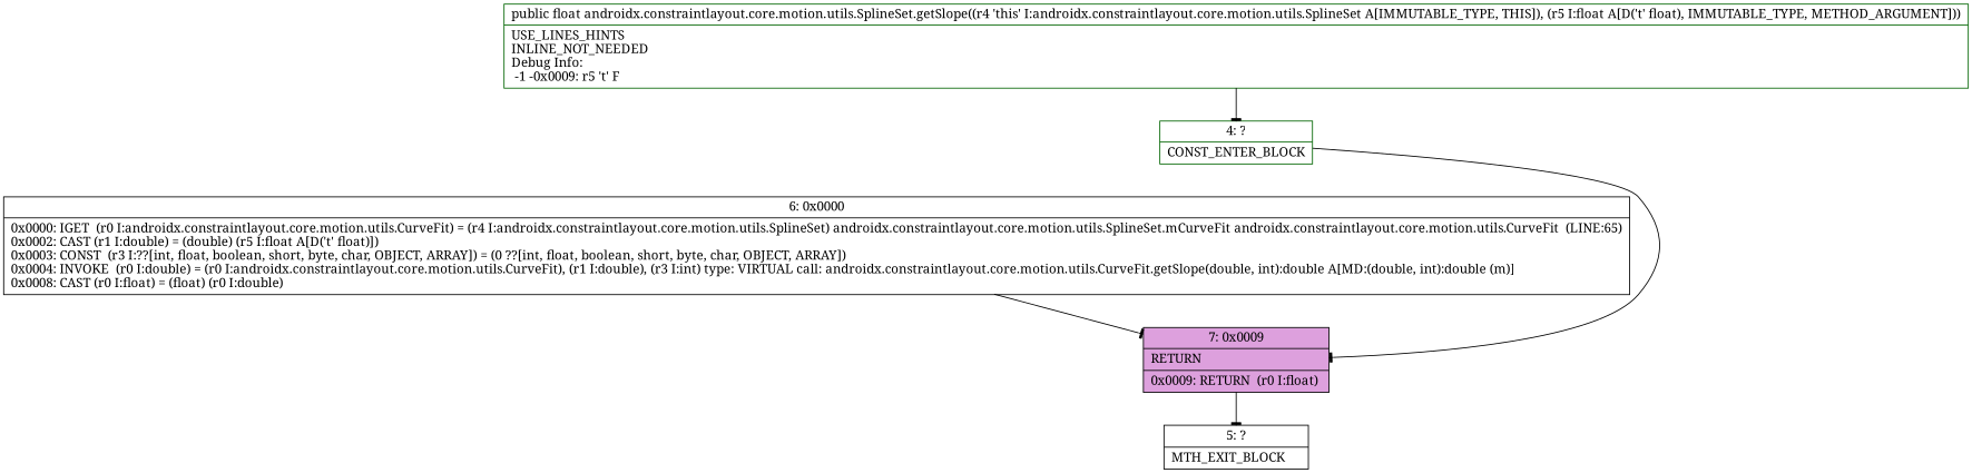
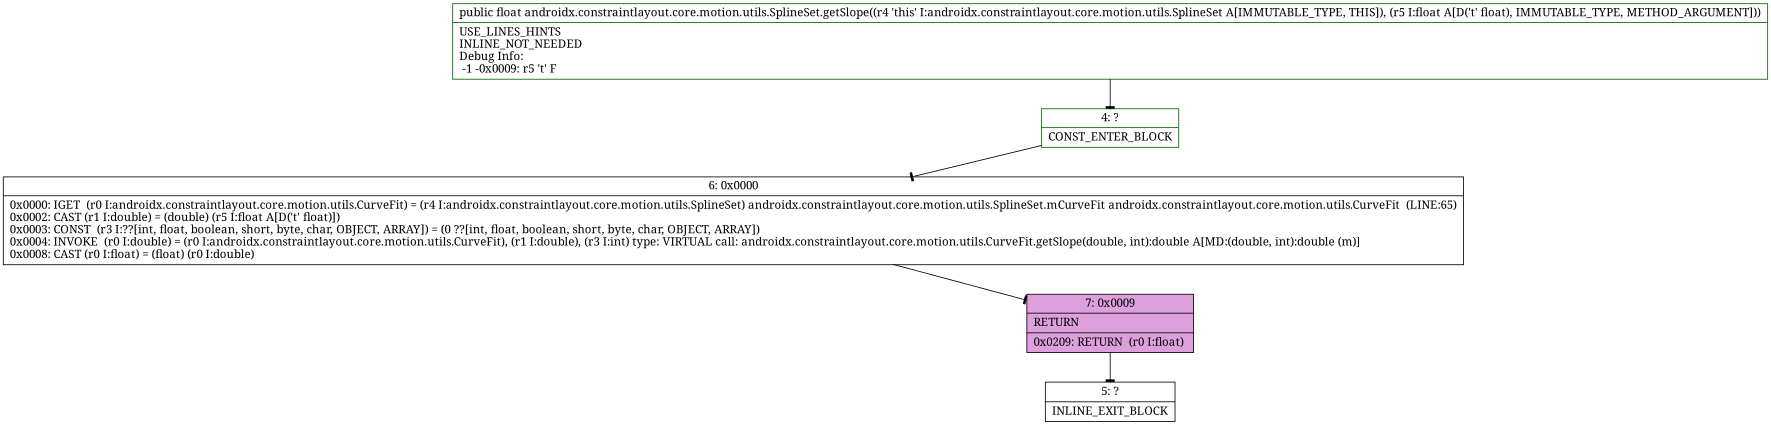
  digraph {
    fontname="Noto Serif"
    node [color=black fillcolor=white fontname="Noto Serif" shape=record style=filled]
    edge [arrowhead=tee fontname="Noto Serif"]
    n1 [color=darkgreen label="{4\:\ ?|CONST_ENTER_BLOCK\l}"]
    n2 [label="{6\:\ 0x0000|0x0000: IGET  (r0 I:androidx.constraintlayout.core.motion.utils.CurveFit) = (r4 I:androidx.constraintlayout.core.motion.utils.SplineSet) androidx.constraintlayout.core.motion.utils.SplineSet.mCurveFit androidx.constraintlayout.core.motion.utils.CurveFit  (LINE:65)\l0x0002: CAST (r1 I:double) = (double) (r5 I:float A[D('t' float)]) \l0x0003: CONST  (r3 I:??[int, float, boolean, short, byte, char, OBJECT, ARRAY]) = (0 ??[int, float, boolean, short, byte, char, OBJECT, ARRAY]) \l0x0004: INVOKE  (r0 I:double) = (r0 I:androidx.constraintlayout.core.motion.utils.CurveFit), (r1 I:double), (r3 I:int) type: VIRTUAL call: androidx.constraintlayout.core.motion.utils.CurveFit.getSlope(double, int):double A[MD:(double, int):double (m)]\l0x0008: CAST (r0 I:float) = (float) (r0 I:double) \l}"]
-   n3 [fillcolor=plum label="{7\:\ 0x0009|RETURN\l|0x0009: RETURN  (r0 I:float) \l}"]
-   n4 [label="{5\:\ ?|MTH_EXIT_BLOCK\l}"]
+   n3 [fillcolor=plum label="{7\:\ 0x0009|RETURN\l|0x0209: RETURN  (r0 I:float) \l}"]
+   n4 [label="{5\:\ ?|INLINE_EXIT_BLOCK\l}"]
    n5 [color=darkgreen label="{public float androidx.constraintlayout.core.motion.utils.SplineSet.getSlope((r4 'this' I:androidx.constraintlayout.core.motion.utils.SplineSet A[IMMUTABLE_TYPE, THIS]), (r5 I:float A[D('t' float), IMMUTABLE_TYPE, METHOD_ARGUMENT]))  | USE_LINES_HINTS\lINLINE_NOT_NEEDED\lDebug Info:\l  \-1 \-0x0009: r5 't' F\l}"]
-   n1 -> n3
+   n1 -> n2
    n2 -> n3
    n3 -> n4
    n5 -> n1
  }
